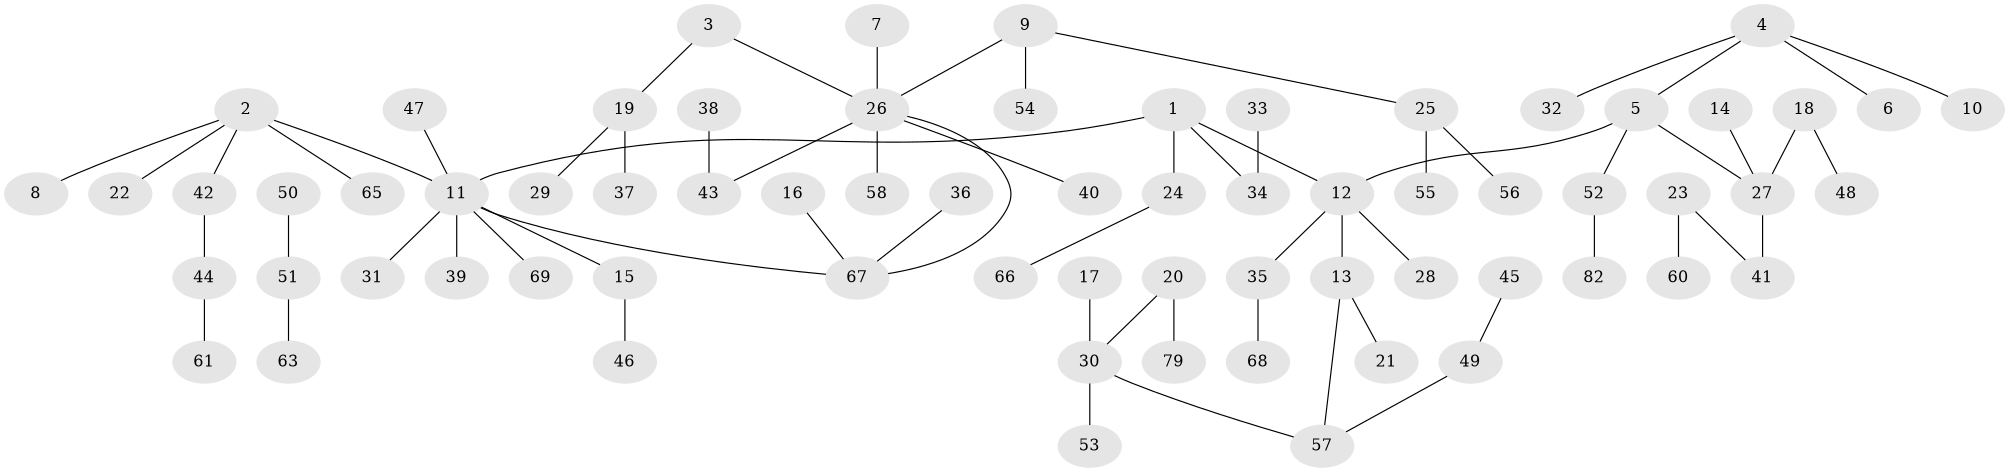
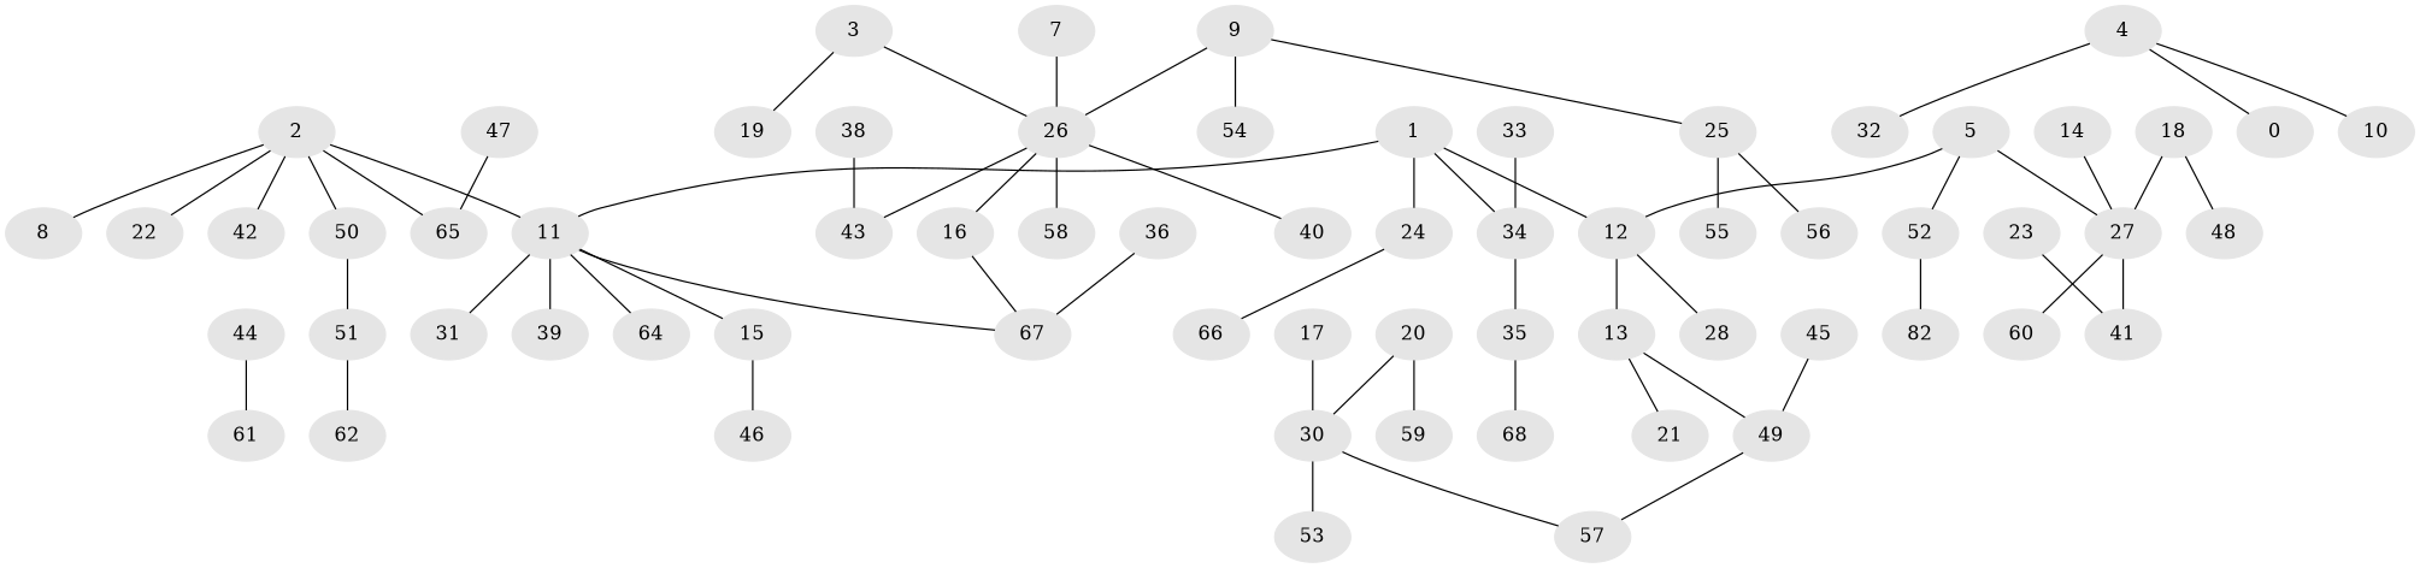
  graph {
    node [color=gray90 style=filled]
    edge [weight=1.0]
    1
    11
    12
    24
    34
    15
    31
    39
-   64 [label=69]
+   64
    67
    13
    28
    35
    66
    2
    8
    22
    42
    50
    65
    44
    51
    3
    19
    26
-   29
-   37
    40
    43
    58
    4
    5
-   6
+   6 [label=0]
    10
    32
    27
    52
    41
    60
    n40 [label=82]
    7
    9
    25
    54
    55
    56
    46
    21
    57
    68
    14
    16
    17
    30
    53
    18
    48
    20
-   59 [label=79]
+   59
    23
    33
    36
    38
    61
    45
    49
    47
-   63
+   63 [label=62]
    1 -- 11
    1 -- 12
    1 -- 24
    1 -- 34
    11 -- 15
    11 -- 31
    11 -- 39
    11 -- 64
    11 -- 67
    12 -- 13
    12 -- 28
-   12 -- 35
+   34 -- 35
    24 -- 66
    15 -- 46
    13 -- 21
-   13 -- 57
+   13 -- 49
    35 -- 68
    2 -- 11
    2 -- 8
    2 -- 22
    2 -- 42
+   2 -- 50
    2 -- 65
-   42 -- 44
    50 -- 51
    44 -- 61
    51 -- 63
    3 -- 19
    3 -- 26
-   19 -- 29
-   19 -- 37
-   26 -- 67
+   26 -- 16
    26 -- 40
    26 -- 43
    26 -- 58
-   4 -- 5
    4 -- 6
    4 -- 10
    4 -- 32
    5 -- 12
    5 -- 27
    5 -- 52
    27 -- 41
-   23 -- 60
+   27 -- 60
    52 -- n40
    7 -- 26
    9 -- 26
    9 -- 25
    9 -- 54
    25 -- 55
    25 -- 56
    14 -- 27
    16 -- 67
    17 -- 30
    30 -- 57
    30 -- 53
    18 -- 27
    18 -- 48
    20 -- 30
    20 -- 59
    23 -- 41
    33 -- 34
    36 -- 67
    38 -- 43
    45 -- 49
    49 -- 57
-   47 -- 11
+   47 -- 65
  }
